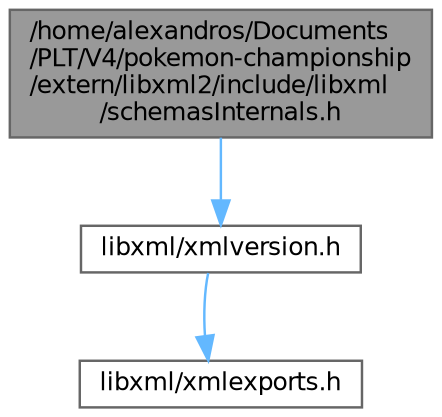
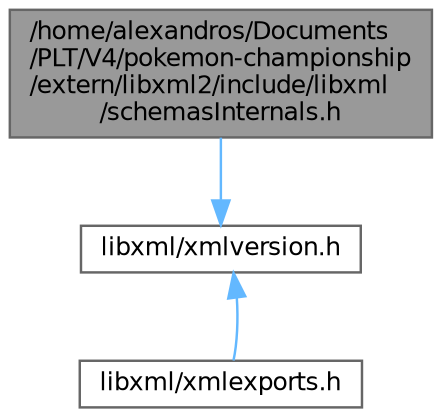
  digraph {
    node [color=grey40 fillcolor=white fontname=Helvetica fontsize=10 shape=box style=filled]
    edge [color=steelblue1 fontname=Helvetica fontsize=10 labelfontname=Helvetica labelfontsize=10 style=solid]
    n1 [color=gray40 fillcolor=grey60 fontcolor=black height=0.2 label="/home/alexandros/Documents\l/PLT/V4/pokemon-championship\l/extern/libxml2/include/libxml\l/schemasInternals.h" width=0.4]
    n2 [height=0.2 label="libxml/xmlversion.h" width=0.4]
    n3 [height=0.2 label="libxml/xmlexports.h" width=0.4]
    n1 -> n2
-   n2 -> n3
+   n3 -> n2
  }
